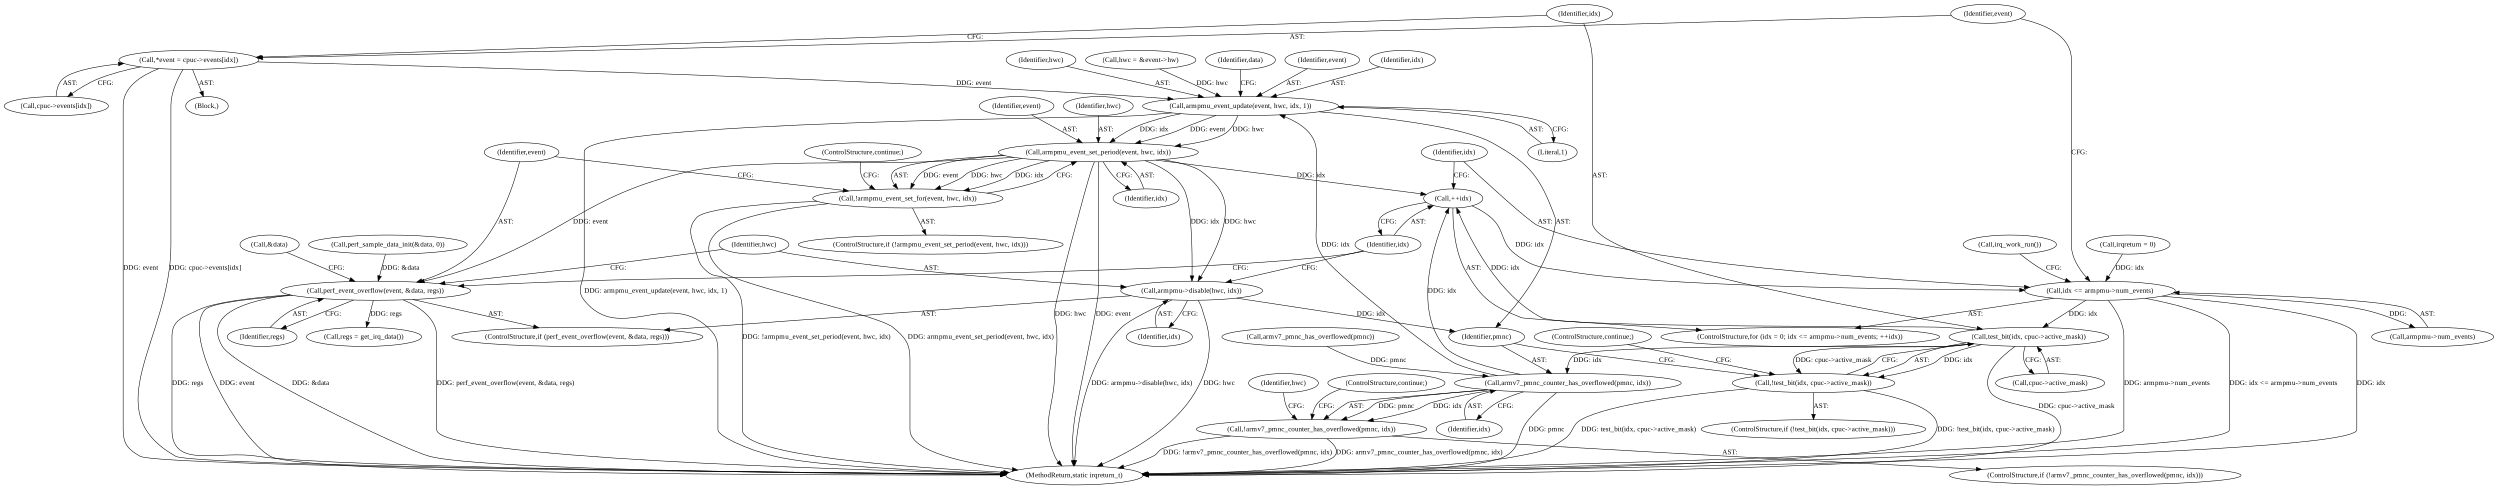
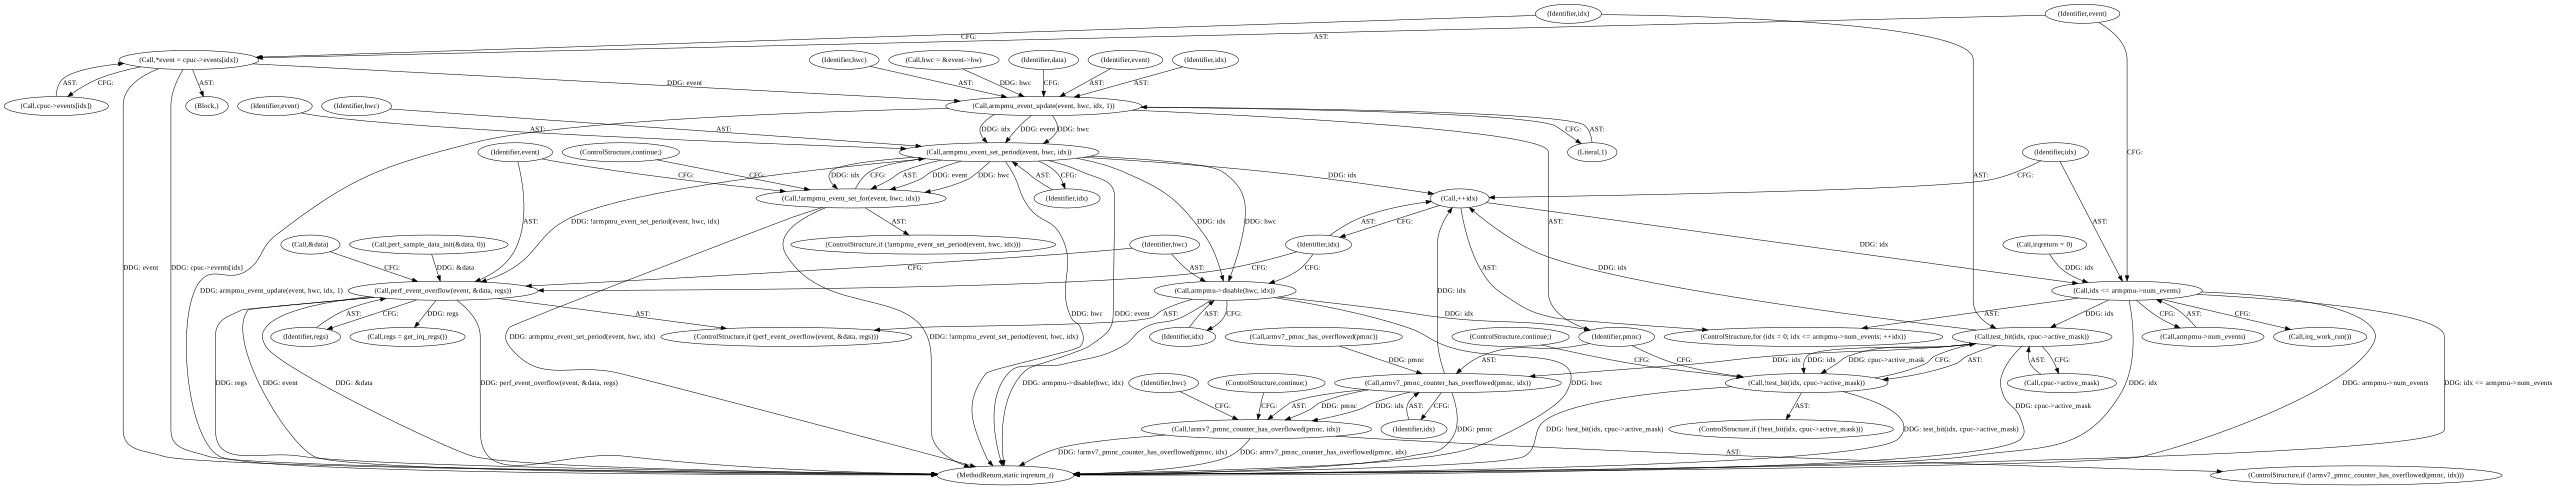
  digraph {
    fontname="Liberation Serif"
    node [fontname="Liberation Serif"]
    edge [fontname="Liberation Serif"]
    n1 [label="(Call,*event = cpuc->events[idx])"]
    n2 [label="(Call,armpmu_event_update(event, hwc, idx, 1))"]
    n3 [label="(Block,)"]
    n4 [label="(Call,cpuc->events[idx])"]
    n5 [label="(MethodReturn,static irqreturn_t)"]
    n6 [label="(Call,armpmu_event_set_period(event, hwc, idx))"]
    n7 [label="(Literal,1)"]
    n8 [label="(Identifier,pmnc)"]
    n9 [label="(Call,++idx)"]
    n10 [label="(Call,!armpmu_event_set_for(event, hwc, idx))"]
    n11 [label="(Call,perf_event_overflow(event, &data, regs))"]
    n12 [label="(Call,armpmu->disable(hwc, idx))"]
    n13 [label="(Identifier,idx)"]
    n14 [label="(Call,idx <= armpmu->num_events)"]
    n15 [label="(Identifier,idx)"]
    n16 [label="(ControlStructure,for (idx = 0; idx <= armpmu->num_events; ++idx))"]
    n17 [label="(ControlStructure,if (!armpmu_event_set_period(event, hwc, idx)))"]
    n18 [label="(ControlStructure,if (perf_event_overflow(event, &data, regs)))"]
    n19 [label="(Identifier,regs)"]
-   n20 [label="(Call,regs = get_irq_data())"]
+   n20 [label="(Call,regs = get_irq_regs())"]
    n21 [label="(Identifier,idx)"]
    n22 [label="(Call,test_bit(idx, cpuc->active_mask))"]
    n23 [label="(Call,armpmu->num_events)"]
    n24 [label="(Call,!test_bit(idx, cpuc->active_mask))"]
    n25 [label="(Call,armv7_pmnc_counter_has_overflowed(pmnc, idx))"]
    n26 [label="(Call,cpuc->active_mask)"]
    n27 [label="(ControlStructure,if (!test_bit(idx, cpuc->active_mask)))"]
    n28 [label="(Call,!armv7_pmnc_counter_has_overflowed(pmnc, idx))"]
    n29 [label="(Identifier,idx)"]
    n30 [label="(ControlStructure,if (!armv7_pmnc_counter_has_overflowed(pmnc, idx)))"]
    n31 [label="(Identifier,hwc)"]
    n32 [label="(Call,hwc = &event->hw)"]
    n33 [label="(Identifier,idx)"]
    n34 [label="(Identifier,event)"]
    n35 [label="(Identifier,data)"]
    n36 [label="(ControlStructure,continue;)"]
    n37 [label="(Identifier,event)"]
    n38 [label="(Identifier,hwc)"]
    n39 [label="(Identifier,event)"]
    n40 [label="(Identifier,idx)"]
    n41 [label="(Call,irqreturn = 0)"]
    n42 [label="(Call,&data)"]
    n43 [label="(Call,perf_sample_data_init(&data, 0))"]
    n44 [label="(Call,armv7_pmnc_has_overflowed(pmnc))"]
    n45 [label="(Identifier,event)"]
    n46 [label="(Identifier,hwc)"]
    n47 [label="(ControlStructure,continue;)"]
    n48 [label="(Identifier,idx)"]
    n49 [label="(Call,irq_work_run())"]
    n50 [label="(Identifier,hwc)"]
    n51 [label="(ControlStructure,continue;)"]
    n1 -> n2 [label="DDG: event"]
    n1 -> n3 [label="AST: "]
    n1 -> n4 [label="CFG: "]
    n1 -> n5 [label="DDG: event"]
    n1 -> n5 [label="DDG: cpuc->events[idx]"]
    n2 -> n5 [label="DDG: armpmu_event_update(event, hwc, idx, 1)"]
    n2 -> n6 [label="DDG: event"]
    n2 -> n6 [label="DDG: hwc"]
    n2 -> n6 [label="DDG: idx"]
    n2 -> n7 [label="CFG: "]
    n2 -> n8 [label="AST: "]
    n4 -> n1 [label="AST: "]
    n6 -> n5 [label="DDG: hwc"]
    n6 -> n5 [label="DDG: event"]
    n6 -> n9 [label="DDG: idx"]
    n6 -> n10 [label="AST: "]
    n6 -> n10 [label="DDG: event"]
    n6 -> n10 [label="DDG: hwc"]
    n6 -> n10 [label="DDG: idx"]
-   n6 -> n11 [label="DDG: event"]
+   n6 -> n11 [label="DDG: !armpmu_event_set_period(event, hwc, idx)"]
    n6 -> n12 [label="DDG: hwc"]
    n6 -> n12 [label="DDG: idx"]
    n6 -> n13 [label="CFG: "]
    n7 -> n2 [label="AST: "]
    n8 -> n24 [label="CFG: "]
    n8 -> n25 [label="AST: "]
    n9 -> n14 [label="DDG: idx"]
    n9 -> n15 [label="CFG: "]
    n9 -> n16 [label="AST: "]
    n10 -> n5 [label="DDG: !armpmu_event_set_period(event, hwc, idx)"]
    n10 -> n5 [label="DDG: armpmu_event_set_period(event, hwc, idx)"]
    n10 -> n6 [label="CFG: "]
    n10 -> n17 [label="AST: "]
    n11 -> n5 [label="DDG: event"]
    n11 -> n5 [label="DDG: &data"]
    n11 -> n5 [label="DDG: perf_event_overflow(event, &data, regs)"]
    n11 -> n5 [label="DDG: regs"]
    n11 -> n18 [label="AST: "]
    n11 -> n19 [label="CFG: "]
    n11 -> n20 [label="DDG: regs"]
    n12 -> n5 [label="DDG: armpmu->disable(hwc, idx)"]
    n12 -> n5 [label="DDG: hwc"]
    n12 -> n8 [label="DDG: idx"]
    n12 -> n18 [label="AST: "]
    n12 -> n21 [label="CFG: "]
    n13 -> n6 [label="AST: "]
    n14 -> n5 [label="DDG: armpmu->num_events"]
    n14 -> n5 [label="DDG: idx <= armpmu->num_events"]
    n14 -> n5 [label="DDG: idx"]
    n14 -> n16 [label="AST: "]
    n14 -> n22 [label="DDG: idx"]
-   n14 -> n23 [label="DDG: "]
+   n14 -> n23 [label="CFG: "]
    n15 -> n9 [label="AST: "]
    n15 -> n11 [label="CFG: "]
    n15 -> n12 [label="CFG: "]
    n19 -> n11 [label="AST: "]
    n21 -> n12 [label="AST: "]
    n22 -> n5 [label="DDG: cpuc->active_mask"]
    n22 -> n9 [label="DDG: idx"]
    n22 -> n24 [label="AST: "]
    n22 -> n24 [label="DDG: idx"]
    n22 -> n24 [label="DDG: cpuc->active_mask"]
    n22 -> n25 [label="DDG: idx"]
    n22 -> n26 [label="CFG: "]
    n23 -> n14 [label="AST: "]
    n24 -> n5 [label="DDG: !test_bit(idx, cpuc->active_mask)"]
    n24 -> n5 [label="DDG: test_bit(idx, cpuc->active_mask)"]
    n24 -> n22 [label="CFG: "]
    n24 -> n27 [label="AST: "]
-   n25 -> n2 [label="DDG: idx"]
    n25 -> n5 [label="DDG: pmnc"]
    n25 -> n9 [label="DDG: idx"]
    n25 -> n28 [label="AST: "]
    n25 -> n28 [label="DDG: pmnc"]
    n25 -> n28 [label="DDG: idx"]
    n25 -> n29 [label="CFG: "]
    n26 -> n22 [label="AST: "]
    n28 -> n5 [label="DDG: armv7_pmnc_counter_has_overflowed(pmnc, idx)"]
    n28 -> n5 [label="DDG: !armv7_pmnc_counter_has_overflowed(pmnc, idx)"]
    n28 -> n30 [label="AST: "]
    n29 -> n25 [label="AST: "]
    n31 -> n11 [label="CFG: "]
    n31 -> n12 [label="AST: "]
    n32 -> n2 [label="DDG: hwc"]
    n33 -> n1 [label="CFG: "]
    n33 -> n22 [label="AST: "]
    n34 -> n1 [label="AST: "]
    n34 -> n14 [label="CFG: "]
    n35 -> n2 [label="CFG: "]
    n36 -> n24 [label="CFG: "]
    n37 -> n6 [label="AST: "]
    n38 -> n6 [label="AST: "]
    n39 -> n2 [label="AST: "]
    n40 -> n2 [label="AST: "]
    n41 -> n14 [label="DDG: idx"]
    n42 -> n11 [label="CFG: "]
    n43 -> n11 [label="DDG: &data"]
    n44 -> n25 [label="DDG: pmnc"]
    n45 -> n10 [label="CFG: "]
    n45 -> n11 [label="AST: "]
    n46 -> n2 [label="AST: "]
    n47 -> n28 [label="CFG: "]
    n48 -> n9 [label="CFG: "]
    n48 -> n14 [label="AST: "]
-   n49 -> n14 [label="CFG: "]
+   n14 -> n49 [label="CFG: "]
    n50 -> n28 [label="CFG: "]
    n51 -> n10 [label="CFG: "]
  }
